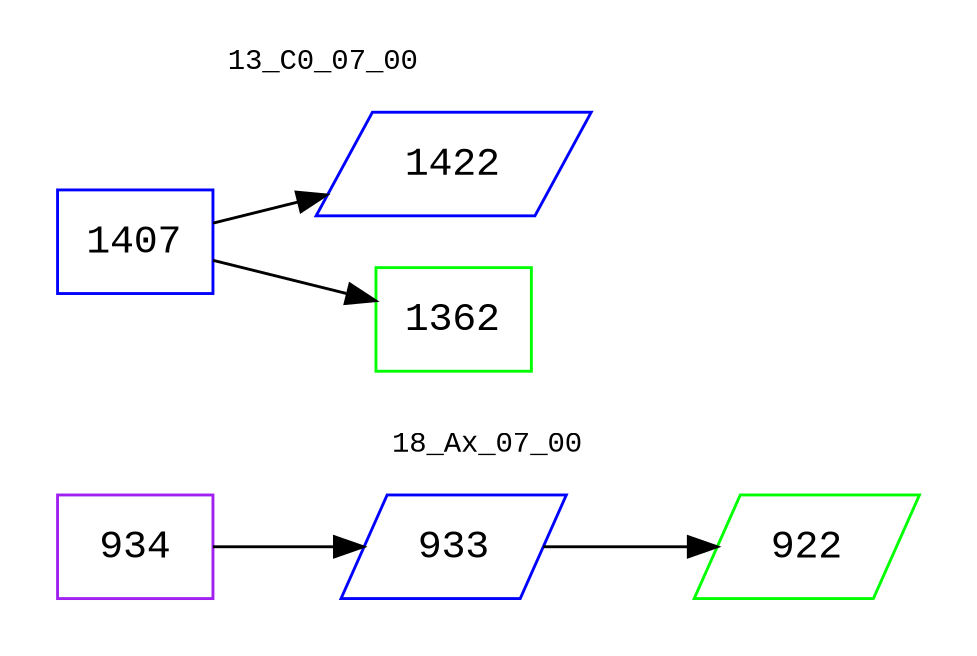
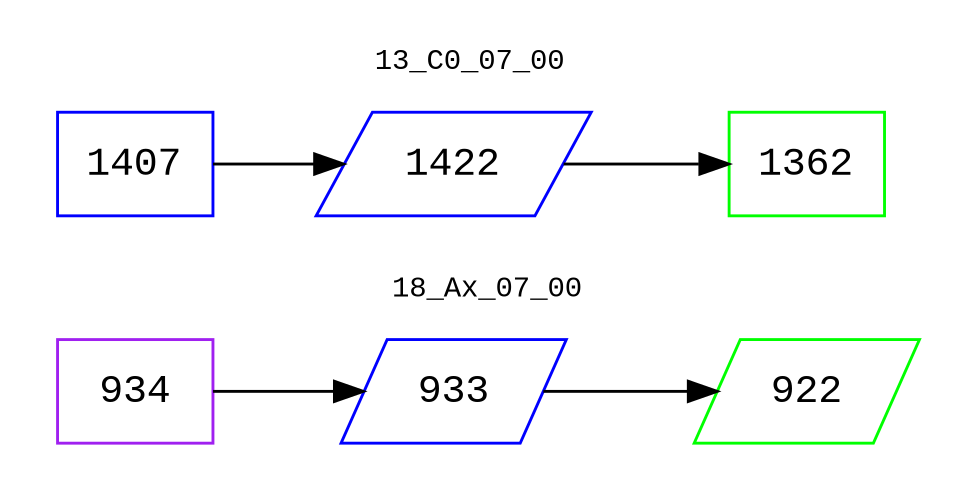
  digraph {
    fontname="Liberation Mono"
    rankdir=LR
    node [color=blue fontname="Liberation Mono" shape=parallelogram]
    edge [color=black fontname="Liberation Mono"]
    n1 [label=933]
    n2 [color=green label=922]
    n3 [color=purple label=934 shape=box]
    n4 [label=1407 shape=box]
    n5 [color=green label=1362 shape=box]
    n6 [label=1422]
    subgraph cluster_1 {
      color=white
      fontsize=10
      label="18_Ax_07_00"
      n1
      n2
      n3
    }
    subgraph cluster_2 {
      color=white
      fontsize=10
      label="13_C0_07_00"
      n4
      n5
      n6
    }
    n1 -> n2
    n3 -> n1
-   n4 -> n5
+   n6 -> n5
    n4 -> n6
  }
